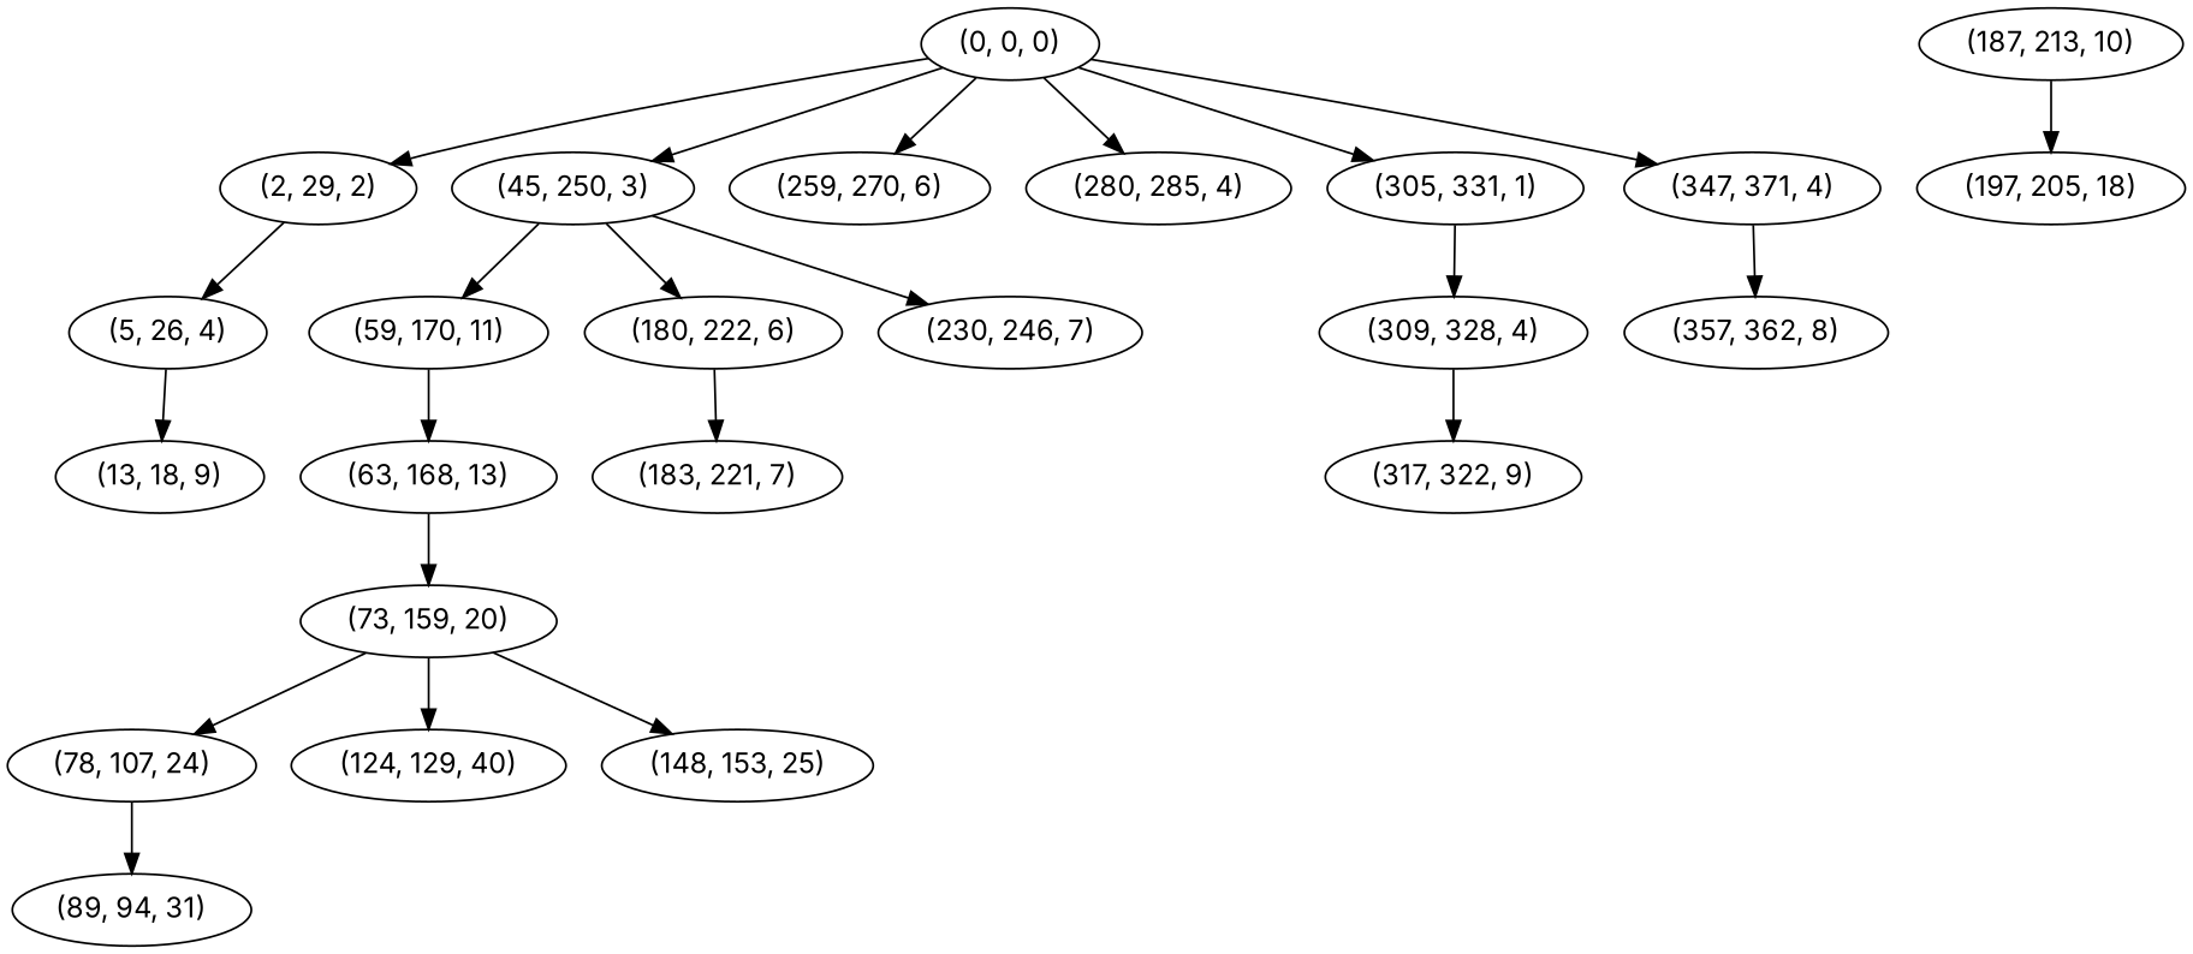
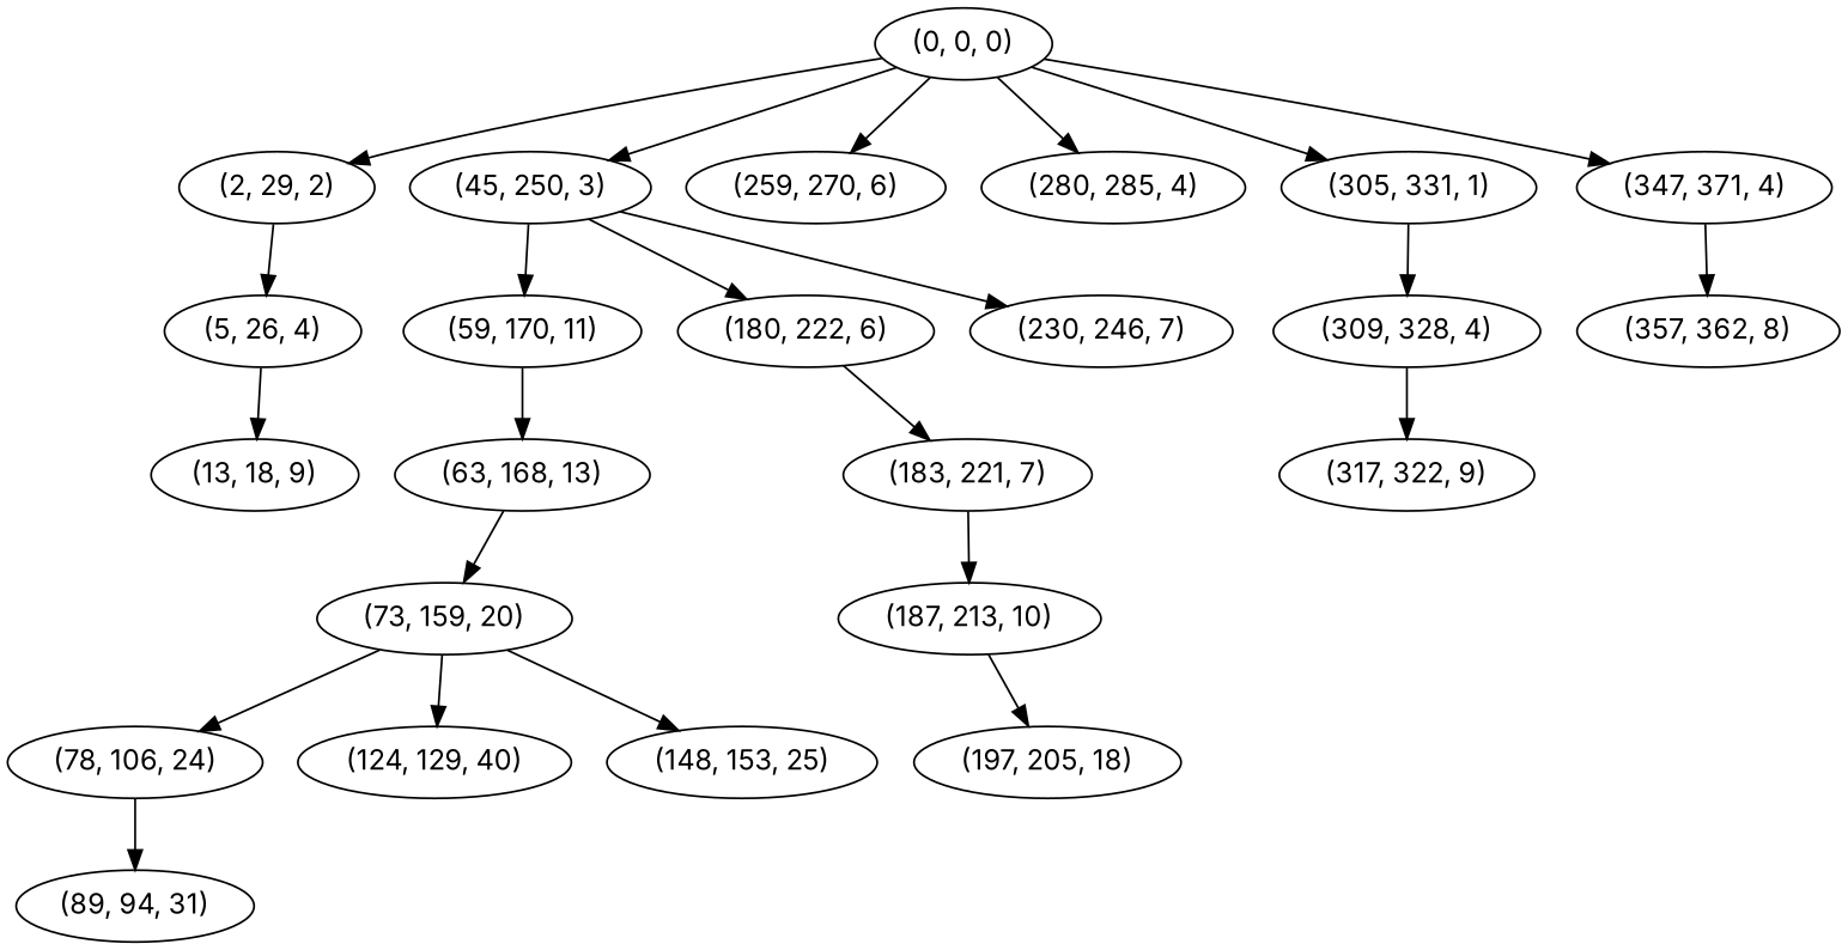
  digraph {
    fontname=Inter
    node [fontname=Inter]
    edge [fontname=Inter]
    "(0, 0, 0)"
    "(2, 29, 2)"
    "(45, 250, 3)"
    "(259, 270, 6)"
    "(280, 285, 4)"
    "(305, 331, 1)"
    "(347, 371, 4)"
    "(5, 26, 4)"
    "(59, 170, 11)"
    "(180, 222, 6)"
    "(230, 246, 7)"
    "(309, 328, 4)"
    "(357, 362, 8)"
    "(13, 18, 9)"
    "(63, 168, 13)"
    "(183, 221, 7)"
    "(73, 159, 20)"
-   "(78, 106, 24)" [label="(78, 107, 24)"]
+   "(78, 106, 24)"
    n19 [label="(124, 129, 40)"]
    "(148, 153, 25)"
    "(89, 94, 31)"
    "(187, 213, 10)"
    "(197, 205, 18)"
    "(317, 322, 9)"
    "(0, 0, 0)" -> "(2, 29, 2)"
    "(0, 0, 0)" -> "(45, 250, 3)"
    "(0, 0, 0)" -> "(259, 270, 6)"
    "(0, 0, 0)" -> "(280, 285, 4)"
    "(0, 0, 0)" -> "(305, 331, 1)"
    "(0, 0, 0)" -> "(347, 371, 4)"
    "(2, 29, 2)" -> "(5, 26, 4)"
    "(45, 250, 3)" -> "(59, 170, 11)"
    "(45, 250, 3)" -> "(180, 222, 6)"
    "(45, 250, 3)" -> "(230, 246, 7)"
    "(305, 331, 1)" -> "(309, 328, 4)"
    "(347, 371, 4)" -> "(357, 362, 8)"
    "(5, 26, 4)" -> "(13, 18, 9)"
    "(59, 170, 11)" -> "(63, 168, 13)"
    "(180, 222, 6)" -> "(183, 221, 7)"
    "(309, 328, 4)" -> "(317, 322, 9)"
    "(63, 168, 13)" -> "(73, 159, 20)"
+   "(183, 221, 7)" -> "(187, 213, 10)"
    "(73, 159, 20)" -> "(78, 106, 24)"
    "(73, 159, 20)" -> n19
    "(73, 159, 20)" -> "(148, 153, 25)"
    "(78, 106, 24)" -> "(89, 94, 31)"
    "(187, 213, 10)" -> "(197, 205, 18)"
  }
